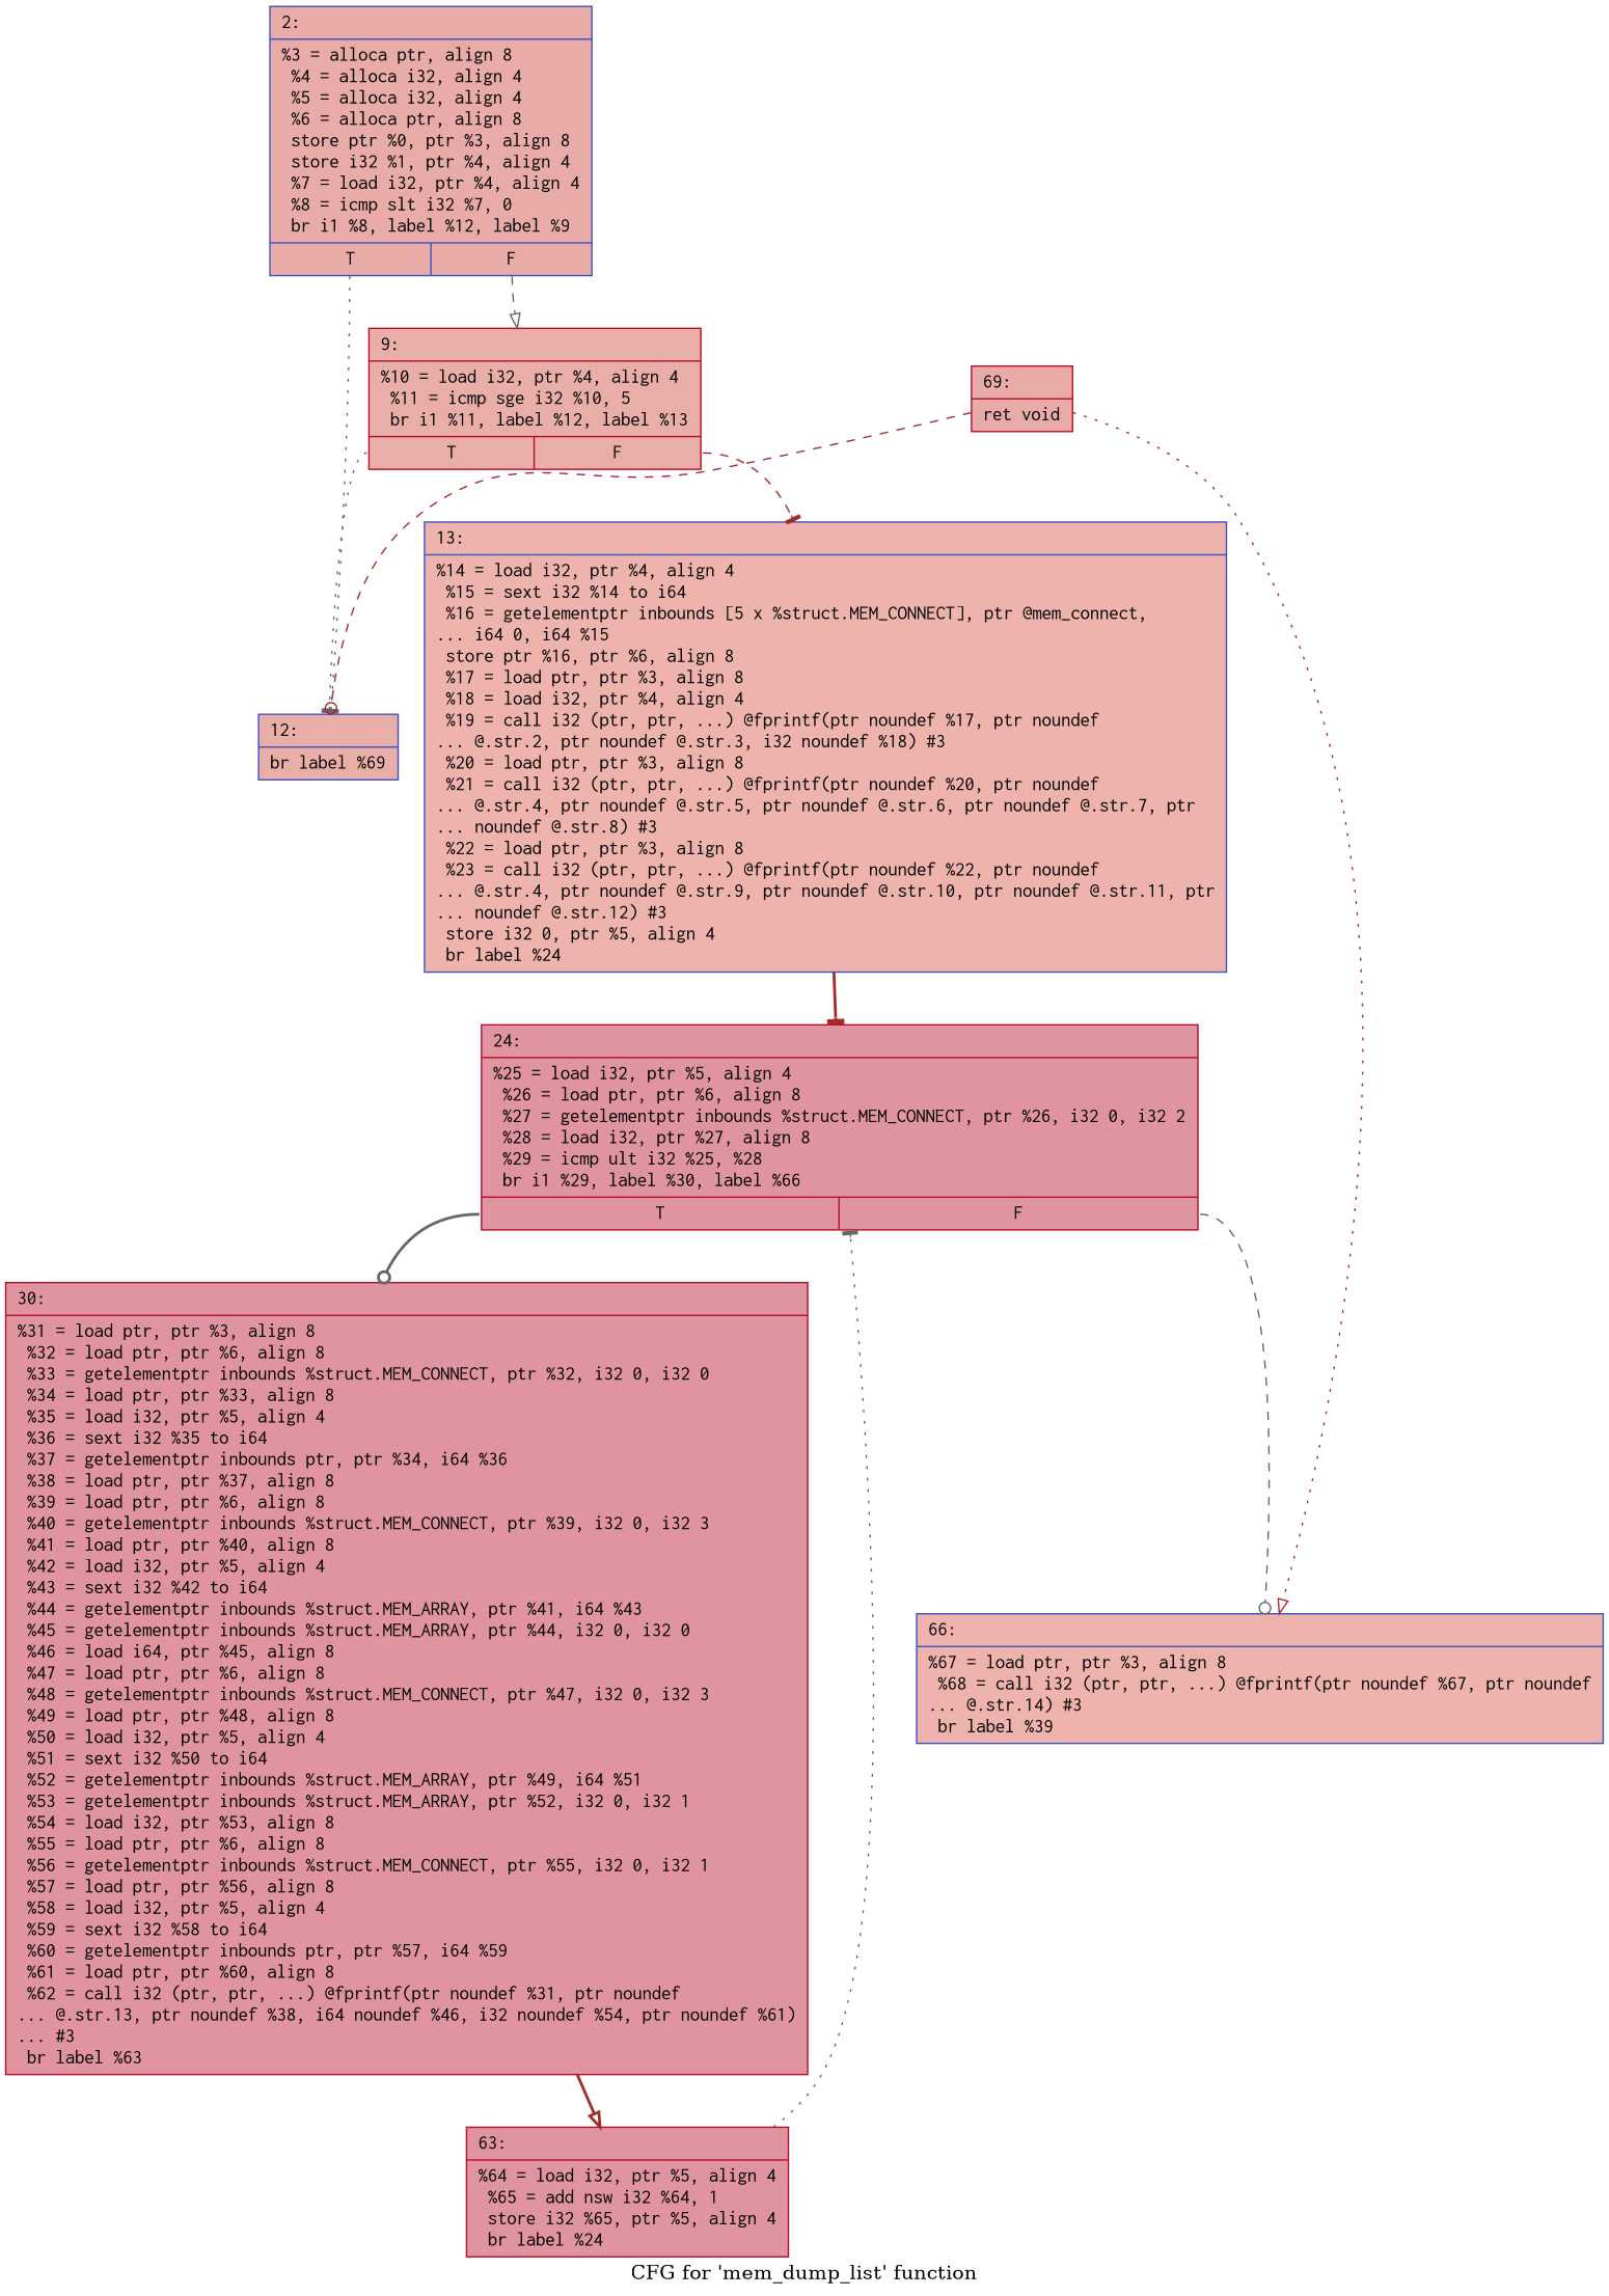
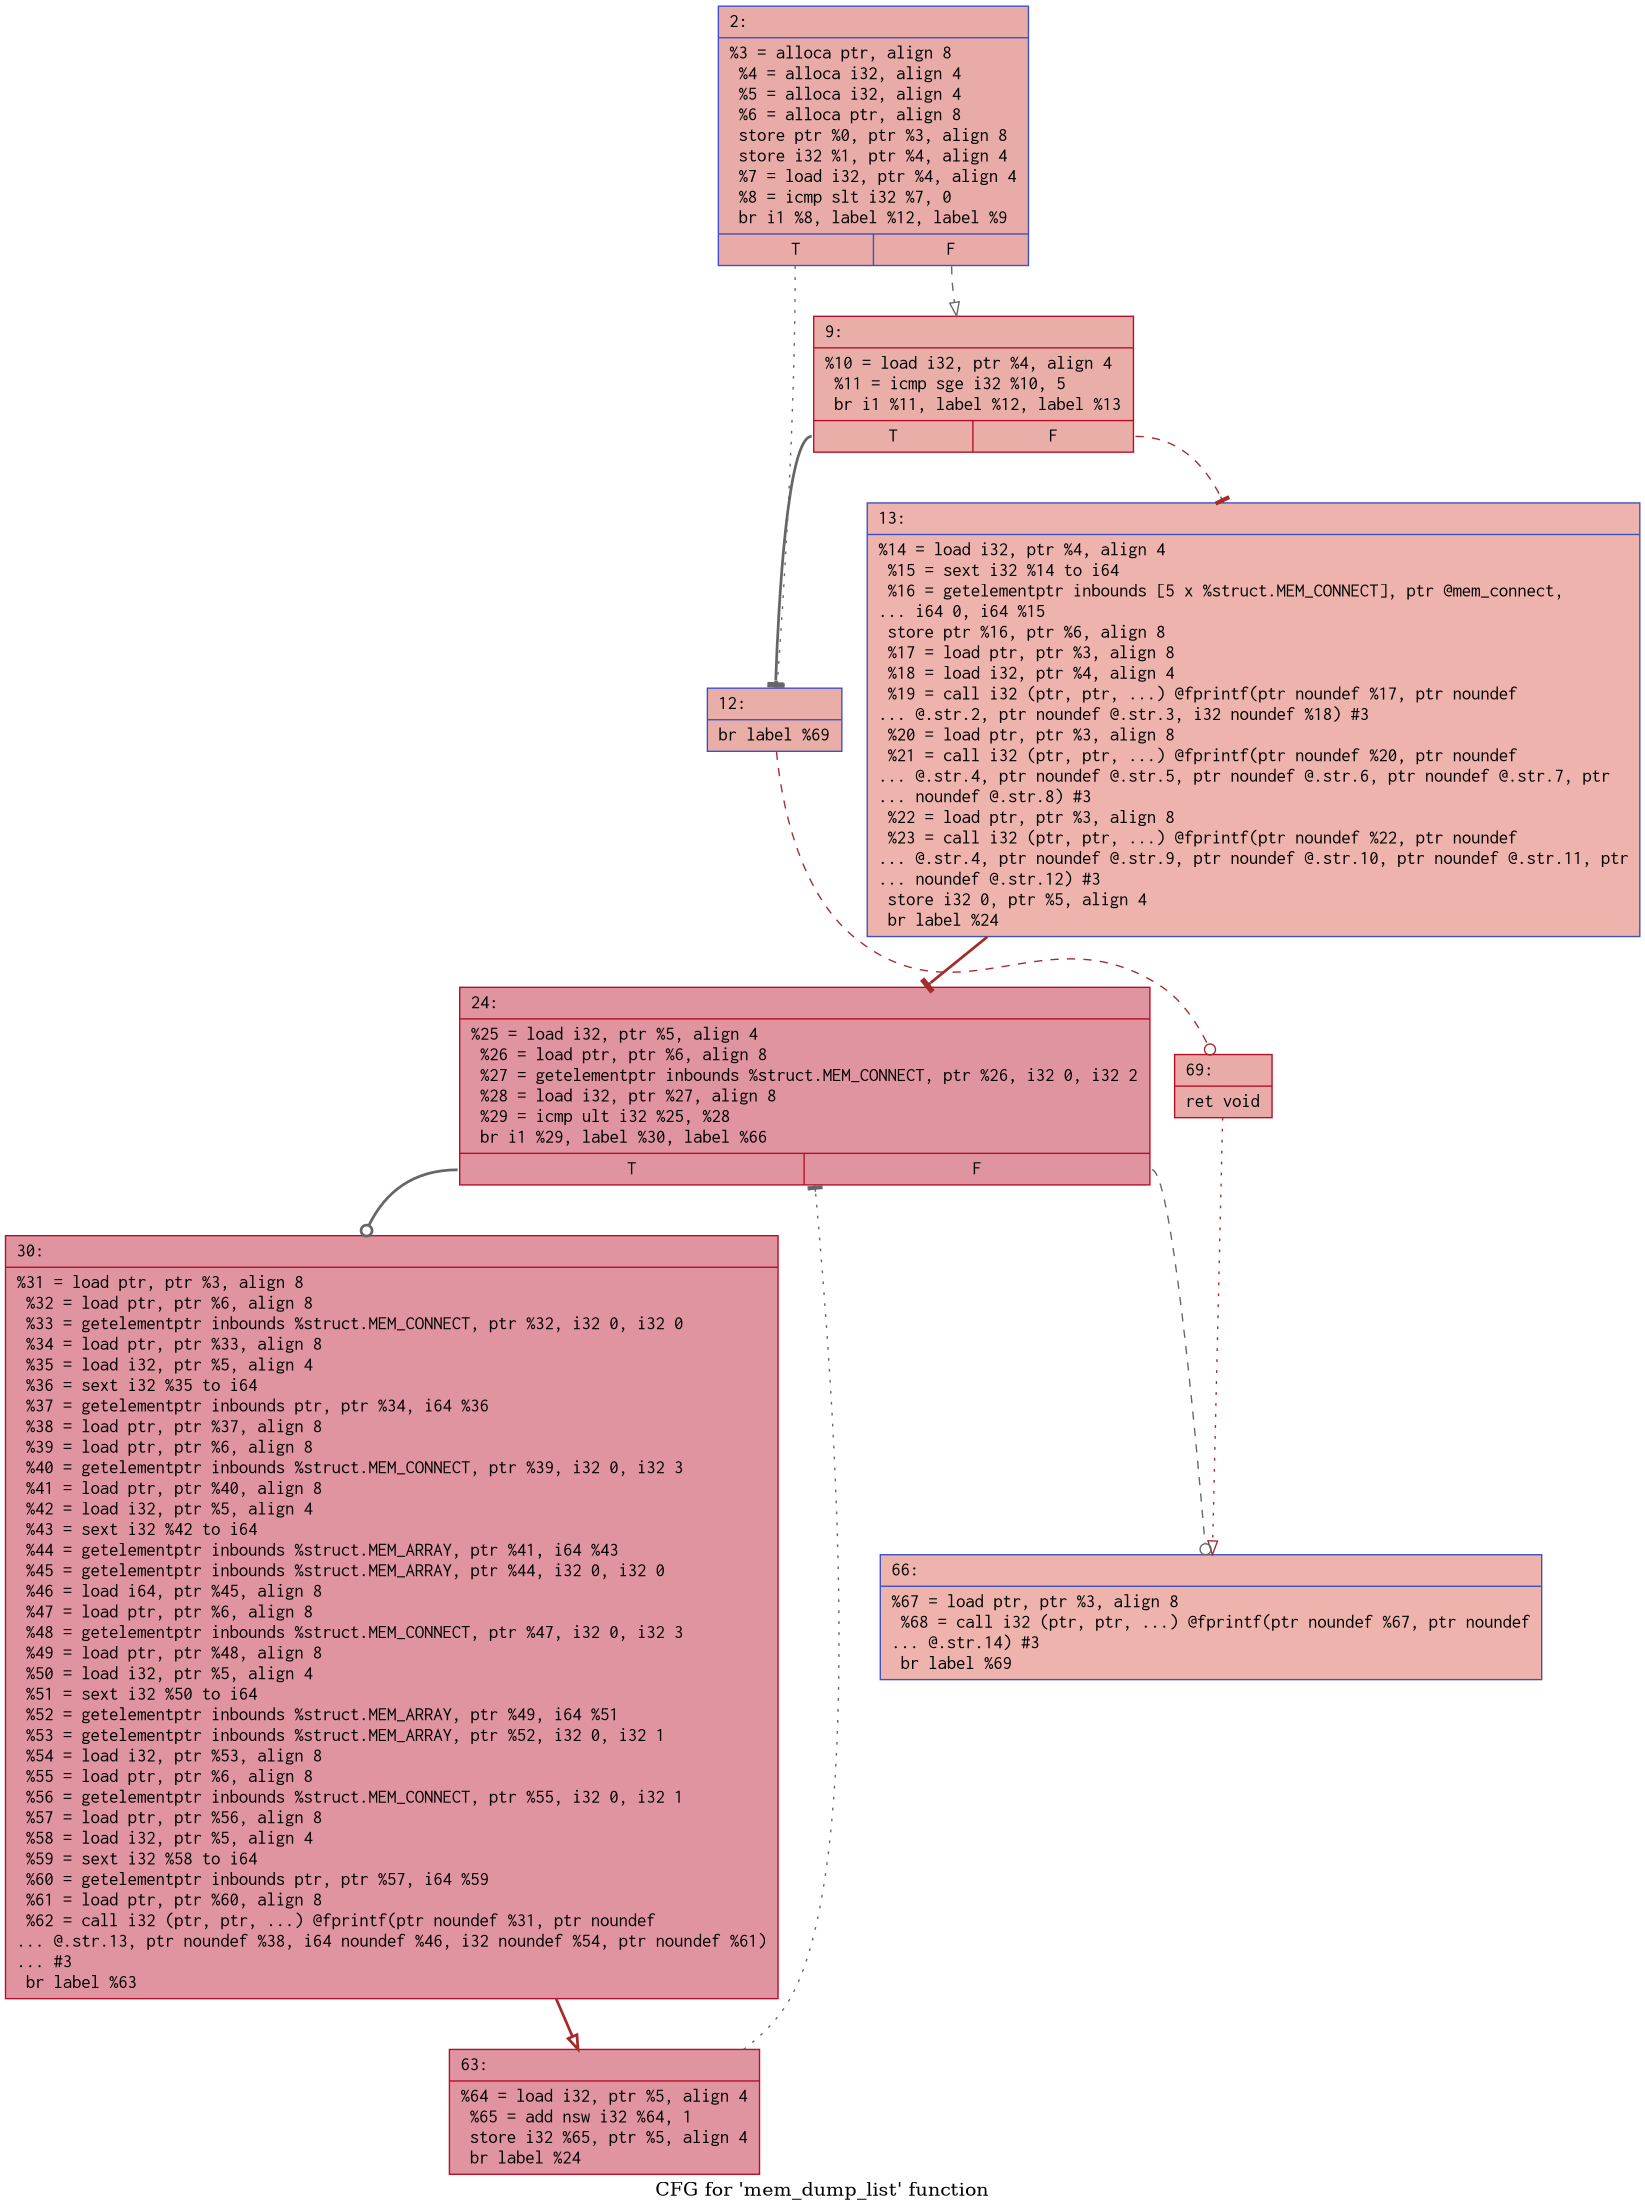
  digraph {
    label="CFG for 'mem_dump_list' function"
    node [color="#b70d28ff" fillcolor="#b70d2870" fontname=Courier shape=record style=filled]
    edge [arrowhead=tee color=gray40 style=dashed]
    n1 [color="#3d50c3ff" fillcolor="#cc403a70" label="{2:\l|  %3 = alloca ptr, align 8\l  %4 = alloca i32, align 4\l  %5 = alloca i32, align 4\l  %6 = alloca ptr, align 8\l  store ptr %0, ptr %3, align 8\l  store i32 %1, ptr %4, align 4\l  %7 = load i32, ptr %4, align 4\l  %8 = icmp slt i32 %7, 0\l  br i1 %8, label %12, label %9\l|{<s0>T|<s1>F}}"]
    n2 [color="#3d50c3ff" fillcolor="#d0473d70" label="{12:\l|  br label %69\l}"]
    n3 [fillcolor="#d0473d70" label="{9:\l|  %10 = load i32, ptr %4, align 4\l  %11 = icmp sge i32 %10, 5\l  br i1 %11, label %12, label %13\l|{<s0>T|<s1>F}}"]
    n4 [fillcolor="#cc403a70" label="{69:\l|  ret void\l}"]
    n5 [color="#3d50c3ff" fillcolor="#d6524470" label="{13:\l|  %14 = load i32, ptr %4, align 4\l  %15 = sext i32 %14 to i64\l  %16 = getelementptr inbounds [5 x %struct.MEM_CONNECT], ptr @mem_connect,\l... i64 0, i64 %15\l  store ptr %16, ptr %6, align 8\l  %17 = load ptr, ptr %3, align 8\l  %18 = load i32, ptr %4, align 4\l  %19 = call i32 (ptr, ptr, ...) @fprintf(ptr noundef %17, ptr noundef\l... @.str.2, ptr noundef @.str.3, i32 noundef %18) #3\l  %20 = load ptr, ptr %3, align 8\l  %21 = call i32 (ptr, ptr, ...) @fprintf(ptr noundef %20, ptr noundef\l... @.str.4, ptr noundef @.str.5, ptr noundef @.str.6, ptr noundef @.str.7, ptr\l... noundef @.str.8) #3\l  %22 = load ptr, ptr %3, align 8\l  %23 = call i32 (ptr, ptr, ...) @fprintf(ptr noundef %22, ptr noundef\l... @.str.4, ptr noundef @.str.9, ptr noundef @.str.10, ptr noundef @.str.11, ptr\l... noundef @.str.12) #3\l  store i32 0, ptr %5, align 4\l  br label %24\l}"]
-   n6 [color="#3d50c3ff" fillcolor="#d6524470" label="{66:\l|  %67 = load ptr, ptr %3, align 8\l  %68 = call i32 (ptr, ptr, ...) @fprintf(ptr noundef %67, ptr noundef\l... @.str.14) #3\l  br label %39\l}"]
+   n6 [color="#3d50c3ff" fillcolor="#d6524470" label="{66:\l|  %67 = load ptr, ptr %3, align 8\l  %68 = call i32 (ptr, ptr, ...) @fprintf(ptr noundef %67, ptr noundef\l... @.str.14) #3\l  br label %69\l}"]
    n7 [label="{24:\l|  %25 = load i32, ptr %5, align 4\l  %26 = load ptr, ptr %6, align 8\l  %27 = getelementptr inbounds %struct.MEM_CONNECT, ptr %26, i32 0, i32 2\l  %28 = load i32, ptr %27, align 8\l  %29 = icmp ult i32 %25, %28\l  br i1 %29, label %30, label %66\l|{<s0>T|<s1>F}}"]
    n8 [label="{30:\l|  %31 = load ptr, ptr %3, align 8\l  %32 = load ptr, ptr %6, align 8\l  %33 = getelementptr inbounds %struct.MEM_CONNECT, ptr %32, i32 0, i32 0\l  %34 = load ptr, ptr %33, align 8\l  %35 = load i32, ptr %5, align 4\l  %36 = sext i32 %35 to i64\l  %37 = getelementptr inbounds ptr, ptr %34, i64 %36\l  %38 = load ptr, ptr %37, align 8\l  %39 = load ptr, ptr %6, align 8\l  %40 = getelementptr inbounds %struct.MEM_CONNECT, ptr %39, i32 0, i32 3\l  %41 = load ptr, ptr %40, align 8\l  %42 = load i32, ptr %5, align 4\l  %43 = sext i32 %42 to i64\l  %44 = getelementptr inbounds %struct.MEM_ARRAY, ptr %41, i64 %43\l  %45 = getelementptr inbounds %struct.MEM_ARRAY, ptr %44, i32 0, i32 0\l  %46 = load i64, ptr %45, align 8\l  %47 = load ptr, ptr %6, align 8\l  %48 = getelementptr inbounds %struct.MEM_CONNECT, ptr %47, i32 0, i32 3\l  %49 = load ptr, ptr %48, align 8\l  %50 = load i32, ptr %5, align 4\l  %51 = sext i32 %50 to i64\l  %52 = getelementptr inbounds %struct.MEM_ARRAY, ptr %49, i64 %51\l  %53 = getelementptr inbounds %struct.MEM_ARRAY, ptr %52, i32 0, i32 1\l  %54 = load i32, ptr %53, align 8\l  %55 = load ptr, ptr %6, align 8\l  %56 = getelementptr inbounds %struct.MEM_CONNECT, ptr %55, i32 0, i32 1\l  %57 = load ptr, ptr %56, align 8\l  %58 = load i32, ptr %5, align 4\l  %59 = sext i32 %58 to i64\l  %60 = getelementptr inbounds ptr, ptr %57, i64 %59\l  %61 = load ptr, ptr %60, align 8\l  %62 = call i32 (ptr, ptr, ...) @fprintf(ptr noundef %31, ptr noundef\l... @.str.13, ptr noundef %38, i64 noundef %46, i32 noundef %54, ptr noundef %61)\l... #3\l  br label %63\l}"]
    n9 [label="{63:\l|  %64 = load i32, ptr %5, align 4\l  %65 = add nsw i32 %64, 1\l  store i32 %65, ptr %5, align 4\l  br label %24\l}"]
    n1 -> n2 [style=dotted tailport=s0]
    n1 -> n3 [arrowhead=onormal tailport=s1]
-   n4 -> n2 [arrowhead=odot color=brown]
-   n3 -> n2 [style=dotted tailport=s0]
+   n2 -> n4 [arrowhead=odot color=brown]
+   n3 -> n2 [style=bold tailport=s0]
    n3 -> n5 [color=brown tailport=s1]
    n4 -> n6 [arrowhead=onormal color=brown style=dotted]
    n5 -> n7 [color=brown style=bold]
    n7 -> n6 [arrowhead=odot tailport=s1]
    n7 -> n8 [arrowhead=odot style=bold tailport=s0]
    n8 -> n9 [arrowhead=onormal color=brown style=bold]
    n9 -> n7 [style=dotted]
  }
